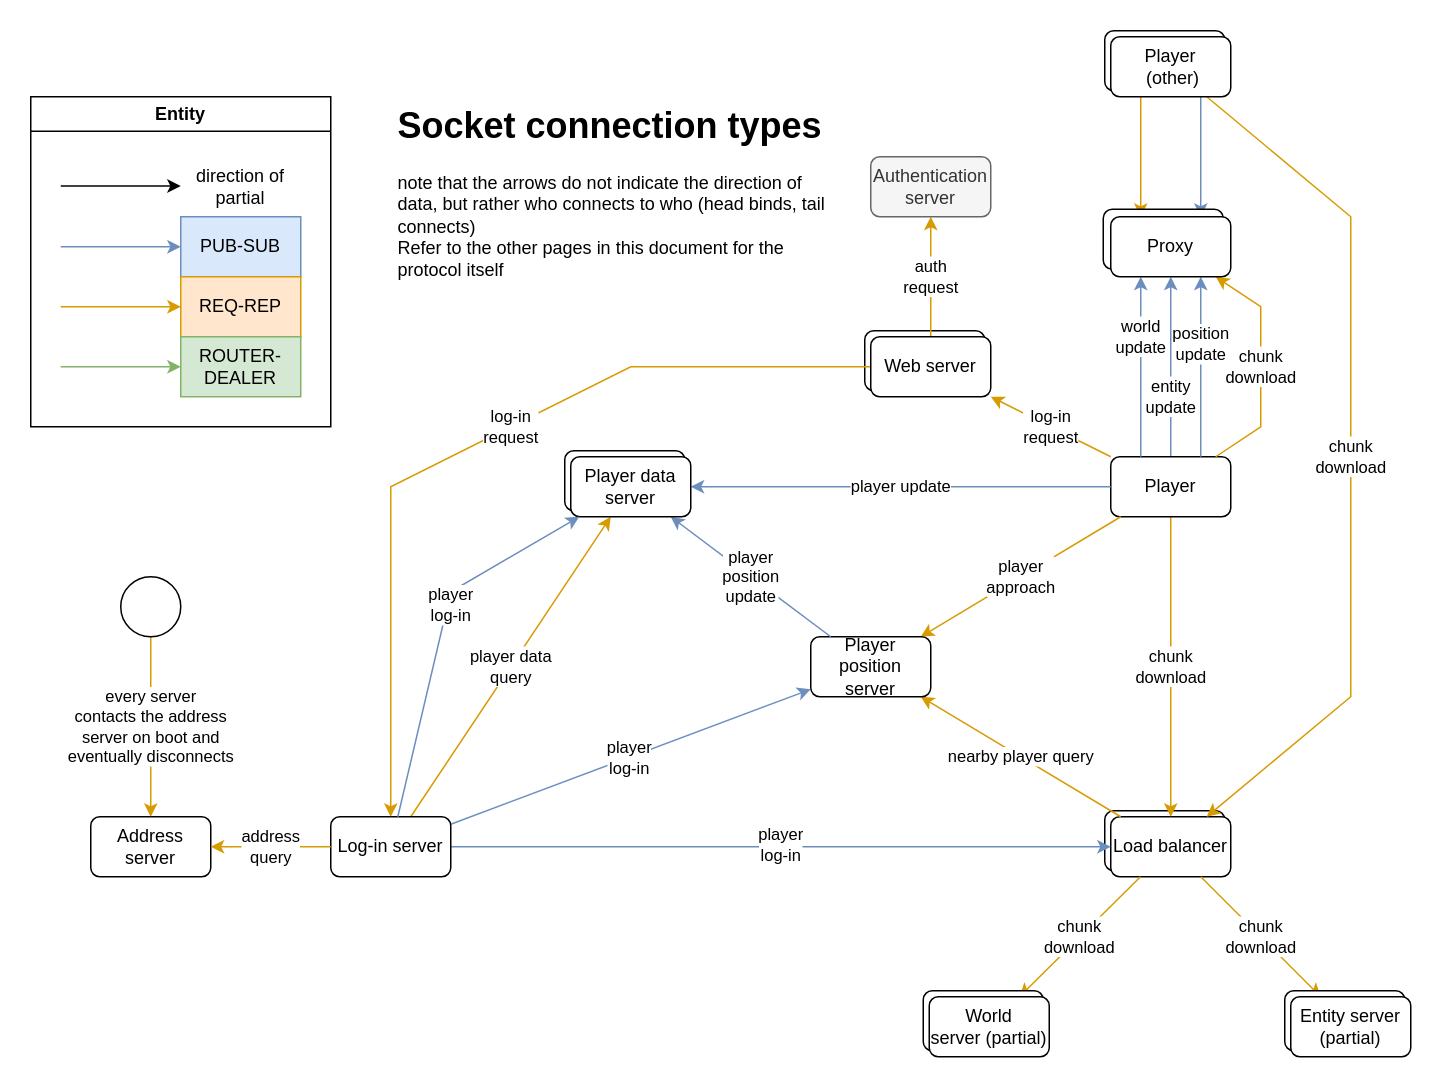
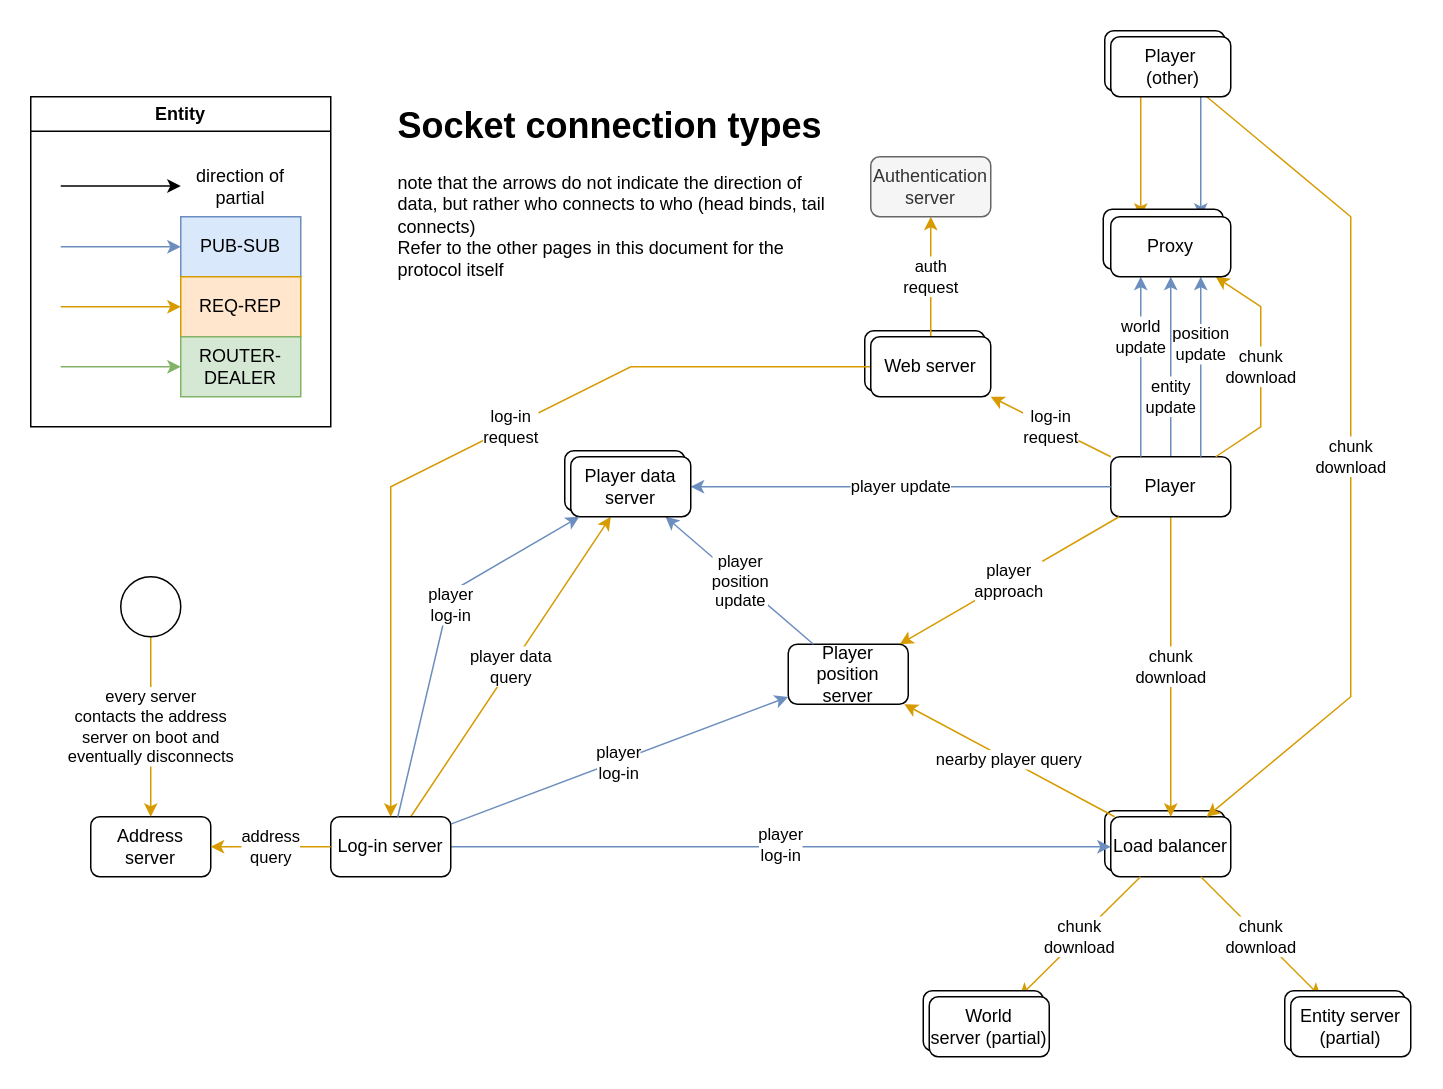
  <mxCell id="0" />
  <mxCell id="1" parent="0" />
  <mxCell id="2" value="" style="group" parent="1" vertex="1" connectable="0"><mxGeometry x="736" y="540" width="84" height="44" as="geometry" /></mxCell>
  <mxCell id="3" value="" style="rounded=1;whiteSpace=wrap;html=1;" parent="2" vertex="1"><mxGeometry width="80" height="40" as="geometry" /></mxCell>
  <mxCell id="4" value="Load balancer" style="rounded=1;whiteSpace=wrap;html=1;" parent="2" vertex="1"><mxGeometry x="4" y="4" width="80" height="40" as="geometry" /></mxCell>
  <mxCell id="5" value="Web server" style="rounded=1;whiteSpace=wrap;html=1;" parent="1" vertex="1"><mxGeometry x="576" y="220" width="80" height="40" as="geometry" /></mxCell>
  <mxCell id="6" value="" style="rounded=1;whiteSpace=wrap;html=1;" parent="1" vertex="1"><mxGeometry x="736" y="20" width="80" height="40" as="geometry" /></mxCell>
  <mxCell id="7" value="&lt;div&gt;chunk&lt;/div&gt;&lt;div&gt;download&lt;br&gt;&lt;/div&gt;" style="edgeStyle=none;rounded=0;orthogonalLoop=1;jettySize=auto;html=1;labelBackgroundColor=#FFFFFF;startArrow=none;startFill=0;fillColor=#ffe6cc;strokeColor=#d79b00;" parent="1" source="24" target="4" edge="1"><mxGeometry relative="1" as="geometry"><Array as="points"><mxPoint x="900" y="144" /><mxPoint x="900" y="464" /></Array><mxPoint x="820" y="154" as="sourcePoint" /><mxPoint x="820" y="314" as="targetPoint" /></mxGeometry></mxCell>
  <mxCell id="8" value="&lt;div&gt;log-in&lt;/div&gt;&lt;div&gt;request&lt;br&gt;&lt;/div&gt;" style="edgeStyle=none;rounded=0;orthogonalLoop=1;jettySize=auto;html=1;fillColor=#ffe6cc;strokeColor=#d79b00;" parent="1" source="11" target="57" edge="1"><mxGeometry relative="1" as="geometry"><mxPoint x="460" y="264" as="targetPoint" /></mxGeometry></mxCell>
  <mxCell id="9" value="&lt;div&gt;&lt;span style=&quot;&quot;&gt;chunk &lt;br&gt;&lt;/span&gt;&lt;/div&gt;&lt;div&gt;&lt;span style=&quot;&quot;&gt;download&lt;/span&gt;&lt;/div&gt;" style="edgeStyle=none;rounded=0;orthogonalLoop=1;jettySize=auto;html=1;labelBackgroundColor=default;startArrow=none;startFill=0;fillColor=#ffe6cc;strokeColor=#d79b00;" parent="1" source="11" target="4" edge="1"><mxGeometry relative="1" as="geometry"><mxPoint x="770" y="604" as="sourcePoint" /><mxPoint x="730" y="444" as="targetPoint" /><mxPoint as="offset" /></mxGeometry></mxCell>
  <mxCell id="10" value="&lt;div&gt;entity&lt;/div&gt;&lt;div&gt;update&lt;br&gt;&lt;/div&gt;" style="edgeStyle=elbowEdgeStyle;rounded=0;orthogonalLoop=1;jettySize=auto;html=1;exitX=0.5;exitY=0;exitDx=0;exitDy=0;labelBackgroundColor=#FFFFFF;startArrow=none;startFill=0;fillColor=#dae8fc;strokeColor=#6c8ebf;" parent="1" source="11" target="60" edge="1"><mxGeometry x="-0.333" relative="1" as="geometry"><mxPoint as="offset" /><mxPoint x="780" y="204" as="targetPoint" /></mxGeometry></mxCell>
  <mxCell id="11" value="&lt;div&gt;Player&lt;/div&gt;" style="rounded=1;whiteSpace=wrap;html=1;" parent="1" vertex="1"><mxGeometry x="740" y="304" width="80" height="40" as="geometry" /></mxCell>
  <mxCell id="12" value="Address server" style="rounded=1;whiteSpace=wrap;html=1;" parent="1" vertex="1"><mxGeometry x="60" y="544" width="80" height="40" as="geometry" /></mxCell>
  <mxCell id="13" value="&lt;div&gt;auth&lt;/div&gt;&lt;div&gt;request&lt;br&gt;&lt;/div&gt;" style="rounded=0;orthogonalLoop=1;jettySize=auto;html=1;fillColor=#ffe6cc;strokeColor=#d79b00;" parent="1" source="57" target="18" edge="1"><mxGeometry relative="1" as="geometry" /></mxCell>
  <mxCell id="14" value="&lt;div&gt;player data&lt;/div&gt;&lt;div&gt;query&lt;br&gt;&lt;/div&gt;" style="rounded=0;orthogonalLoop=1;jettySize=auto;html=1;fillColor=#ffe6cc;strokeColor=#d79b00;" parent="1" source="17" target="46" edge="1"><mxGeometry relative="1" as="geometry" /></mxCell>
  <mxCell id="15" value="player&lt;br&gt;log-in" style="edgeStyle=none;rounded=0;orthogonalLoop=1;jettySize=auto;html=1;fillColor=#dae8fc;strokeColor=#6c8ebf;" parent="1" source="17" target="41" edge="1"><mxGeometry x="-0.009" y="-1" relative="1" as="geometry"><mxPoint as="offset" /></mxGeometry></mxCell>
  <mxCell id="16" value="player&lt;br&gt;log-in" style="edgeStyle=none;rounded=0;orthogonalLoop=1;jettySize=auto;html=1;fillColor=#dae8fc;strokeColor=#6c8ebf;" parent="1" source="17" target="4" edge="1"><mxGeometry y="1" relative="1" as="geometry"><mxPoint as="offset" /></mxGeometry></mxCell>
  <mxCell id="17" value="Log-in server" style="rounded=1;whiteSpace=wrap;html=1;" parent="1" vertex="1"><mxGeometry x="220" y="544" width="80" height="40" as="geometry" /></mxCell>
  <mxCell id="18" value="Authentication server" style="rounded=1;whiteSpace=wrap;html=1;fillColor=#f5f5f5;fontColor=#333333;strokeColor=#666666;" parent="1" vertex="1"><mxGeometry x="580" y="104" width="80" height="40" as="geometry" /></mxCell>
  <mxCell id="19" value="player update" style="edgeStyle=none;rounded=0;orthogonalLoop=1;jettySize=auto;html=1;labelBackgroundColor=#FFFFFF;startArrow=none;startFill=0;fillColor=#dae8fc;strokeColor=#6c8ebf;" parent="1" source="11" target="46" edge="1"><mxGeometry relative="1" as="geometry" /></mxCell>
  <mxCell id="20" value="&lt;div&gt;address&lt;br&gt;&lt;/div&gt;&lt;div&gt;query&lt;br&gt;&lt;/div&gt;" style="edgeStyle=none;rounded=0;orthogonalLoop=1;jettySize=auto;html=1;labelBackgroundColor=#FFFFFF;startArrow=none;startFill=0;fillColor=#ffe6cc;strokeColor=#d79b00;" parent="1" source="17" target="12" edge="1"><mxGeometry relative="1" as="geometry" /></mxCell>
  <mxCell id="21" value="&lt;div&gt;world&lt;/div&gt;&lt;div&gt;update&lt;br&gt;&lt;/div&gt;" style="edgeStyle=elbowEdgeStyle;rounded=0;orthogonalLoop=1;jettySize=auto;html=1;labelBackgroundColor=#FFFFFF;startArrow=none;startFill=0;fillColor=#dae8fc;strokeColor=#6c8ebf;exitX=0.25;exitY=0;exitDx=0;exitDy=0;" parent="1" source="11" target="60" edge="1"><mxGeometry x="0.333" relative="1" as="geometry"><mxPoint x="930" y="294" as="sourcePoint" /><mxPoint as="offset" /><mxPoint x="760" y="204" as="targetPoint" /></mxGeometry></mxCell>
  <mxCell id="22" style="edgeStyle=elbowEdgeStyle;rounded=0;orthogonalLoop=1;jettySize=auto;html=1;fillColor=#dae8fc;strokeColor=#6c8ebf;exitX=0.75;exitY=1;exitDx=0;exitDy=0;" edge="1" parent="1" source="24" target="60"><mxGeometry relative="1" as="geometry" /></mxCell>
  <mxCell id="23" style="edgeStyle=elbowEdgeStyle;rounded=0;orthogonalLoop=1;jettySize=auto;html=1;exitX=0.25;exitY=1;exitDx=0;exitDy=0;fillColor=#ffe6cc;strokeColor=#d79b00;" edge="1" parent="1" source="24" target="60"><mxGeometry relative="1" as="geometry" /></mxCell>
  <mxCell id="24" value="&lt;div&gt;Player&lt;br&gt;&lt;/div&gt;&amp;nbsp;(other)" style="rounded=1;whiteSpace=wrap;html=1;" parent="1" vertex="1"><mxGeometry x="740" y="24" width="80" height="40" as="geometry" /></mxCell>
  <mxCell id="25" value="Entity" style="swimlane;whiteSpace=wrap;html=1;" parent="1" vertex="1"><mxGeometry x="20" y="64" width="200" height="220" as="geometry" /></mxCell>
  <mxCell id="26" value="" style="endArrow=classic;html=1;rounded=0;fillColor=#dae8fc;strokeColor=#6c8ebf;" parent="25" edge="1"><mxGeometry width="50" height="50" relative="1" as="geometry"><mxPoint x="20" y="100" as="sourcePoint" /><mxPoint x="100" y="100" as="targetPoint" /></mxGeometry></mxCell>
  <mxCell id="27" value="PUB-SUB" style="text;html=1;strokeColor=#6c8ebf;fillColor=#dae8fc;align=center;verticalAlign=middle;whiteSpace=wrap;rounded=0;" parent="25" vertex="1"><mxGeometry x="100" y="80" width="80" height="40" as="geometry" /></mxCell>
  <mxCell id="28" value="" style="endArrow=classic;html=1;rounded=0;fillColor=#ffe6cc;strokeColor=#d79b00;" parent="25" edge="1"><mxGeometry width="50" height="50" relative="1" as="geometry"><mxPoint x="20" y="140" as="sourcePoint" /><mxPoint x="100" y="140" as="targetPoint" /></mxGeometry></mxCell>
  <mxCell id="29" value="REQ-REP" style="text;html=1;strokeColor=#d79b00;fillColor=#ffe6cc;align=center;verticalAlign=middle;whiteSpace=wrap;rounded=0;" parent="25" vertex="1"><mxGeometry x="100" y="120" width="80" height="40" as="geometry" /></mxCell>
  <mxCell id="30" value="" style="endArrow=classic;html=1;rounded=0;fillColor=#d5e8d4;strokeColor=#82b366;" parent="25" edge="1"><mxGeometry width="50" height="50" relative="1" as="geometry"><mxPoint x="20" y="180" as="sourcePoint" /><mxPoint x="100" y="180" as="targetPoint" /></mxGeometry></mxCell>
  <mxCell id="31" value="ROUTER-DEALER" style="text;html=1;strokeColor=#82b366;fillColor=#d5e8d4;align=center;verticalAlign=middle;whiteSpace=wrap;rounded=0;" parent="25" vertex="1"><mxGeometry x="100" y="160" width="80" height="40" as="geometry" /></mxCell>
  <mxCell id="32" value="direction of partial" style="text;html=1;strokeColor=none;fillColor=none;align=center;verticalAlign=middle;whiteSpace=wrap;rounded=0;" parent="25" vertex="1"><mxGeometry x="100" y="40" width="80" height="40" as="geometry" /></mxCell>
  <mxCell id="33" value="" style="endArrow=classic;html=1;rounded=0;" parent="25" edge="1"><mxGeometry width="50" height="50" relative="1" as="geometry"><mxPoint x="20" y="59.5" as="sourcePoint" /><mxPoint x="100" y="59.5" as="targetPoint" /></mxGeometry></mxCell>
  <mxCell id="34" style="edgeStyle=none;rounded=0;orthogonalLoop=1;jettySize=auto;html=1;exitX=0.5;exitY=0;exitDx=0;exitDy=0;fillColor=#f8cecc;strokeColor=#b85450;" parent="25" edge="1"><mxGeometry relative="1" as="geometry"><mxPoint x="140" y="200" as="sourcePoint" /><mxPoint x="140" y="200" as="targetPoint" /></mxGeometry></mxCell>
  <mxCell id="35" value="&lt;div&gt;position&lt;br&gt;&lt;/div&gt;&lt;div&gt;update&lt;br&gt;&lt;/div&gt;" style="edgeStyle=elbowEdgeStyle;rounded=0;orthogonalLoop=1;jettySize=auto;html=1;labelBackgroundColor=#FFFFFF;startArrow=none;startFill=0;exitX=0.75;exitY=0;exitDx=0;exitDy=0;fillColor=#dae8fc;strokeColor=#6c8ebf;" parent="1" source="11" target="60" edge="1"><mxGeometry x="0.25" relative="1" as="geometry"><mxPoint x="770" y="434" as="sourcePoint" /><mxPoint x="800" y="204" as="targetPoint" /><mxPoint as="offset" /></mxGeometry></mxCell>
  <mxCell id="36" value="&lt;div&gt;chunk&lt;/div&gt;&lt;div&gt;download&lt;br&gt;&lt;/div&gt;" style="edgeStyle=none;rounded=0;orthogonalLoop=1;jettySize=auto;html=1;labelBackgroundColor=#FFFFFF;startArrow=none;startFill=0;fillColor=#ffe6cc;strokeColor=#d79b00;" parent="1" source="4" target="52" edge="1"><mxGeometry relative="1" as="geometry" /></mxCell>
  <mxCell id="37" value="&lt;div&gt;chunk&lt;/div&gt;&lt;div&gt;download&lt;br&gt;&lt;/div&gt;" style="rounded=0;orthogonalLoop=1;jettySize=auto;html=1;labelBackgroundColor=#FFFFFF;startArrow=none;startFill=0;fillColor=#ffe6cc;strokeColor=#d79b00;" parent="1" source="11" target="60" edge="1"><mxGeometry relative="1" as="geometry"><Array as="points"><mxPoint x="840" y="284" /><mxPoint x="840" y="204" /></Array><mxPoint x="1020" y="344" as="sourcePoint" /><mxPoint x="873.684" y="204" as="targetPoint" /><mxPoint as="offset" /></mxGeometry></mxCell>
  <mxCell id="38" value="nearby player query" style="edgeStyle=none;rounded=0;orthogonalLoop=1;jettySize=auto;html=1;fillColor=#ffe6cc;strokeColor=#d79b00;" parent="1" source="4" target="41" edge="1"><mxGeometry relative="1" as="geometry" /></mxCell>
  <mxCell id="39" value="&lt;div&gt;&lt;span style=&quot;&quot;&gt;chunk &lt;br&gt;&lt;/span&gt;&lt;/div&gt;&lt;div&gt;&lt;span style=&quot;&quot;&gt;download&lt;/span&gt;&lt;/div&gt;" style="edgeStyle=none;rounded=0;orthogonalLoop=1;jettySize=auto;html=1;labelBackgroundColor=default;startArrow=none;startFill=0;fillColor=#ffe6cc;strokeColor=#d79b00;" parent="1" source="4" target="49" edge="1"><mxGeometry relative="1" as="geometry"><mxPoint x="820" y="584" as="sourcePoint" /><mxPoint x="790" y="474" as="targetPoint" /><mxPoint as="offset" /></mxGeometry></mxCell>
  <mxCell id="40" value="player&lt;br&gt;approach" style="edgeStyle=none;rounded=0;orthogonalLoop=1;jettySize=auto;html=1;fillColor=#ffe6cc;strokeColor=#d79b00;" parent="1" source="11" target="41" edge="1"><mxGeometry relative="1" as="geometry" /></mxCell>
- <mxCell id="41" value="Player position server" style="rounded=1;whiteSpace=wrap;html=1;" parent="1" vertex="1"><mxGeometry x="540" y="424" width="80" height="40" as="geometry" /></mxCell>
+ <mxCell id="41" value="Player position server" style="rounded=1;whiteSpace=wrap;html=1;" parent="1" vertex="1"><mxGeometry x="525" y="429" width="80" height="40" as="geometry" /></mxCell>
  <mxCell id="42" value="player &lt;br&gt;position&lt;br&gt;update" style="edgeStyle=none;rounded=0;orthogonalLoop=1;jettySize=auto;html=1;labelBackgroundColor=#FFFFFF;startArrow=none;startFill=0;fillColor=#dae8fc;strokeColor=#6c8ebf;" parent="1" source="41" target="46" edge="1"><mxGeometry relative="1" as="geometry"><mxPoint x="430" y="324" as="sourcePoint" /><mxPoint x="750" y="324" as="targetPoint" /></mxGeometry></mxCell>
  <mxCell id="43" value="&lt;h1&gt;Socket connection types&lt;/h1&gt;&lt;div&gt;note that the arrows do not indicate the direction of data, but rather who connects to who (head binds, tail connects)&lt;/div&gt;&lt;div&gt;Refer to the other pages in this document for the protocol itself&lt;/div&gt;" style="text;html=1;strokeColor=none;fillColor=none;spacing=5;spacingTop=-20;whiteSpace=wrap;overflow=hidden;rounded=0;" parent="1" vertex="1"><mxGeometry y="64" width="300" height="160" as="geometry" x="260" /></mxCell>
  <mxCell id="44" value="" style="group" parent="1" vertex="1" connectable="0"><mxGeometry x="376" y="300" width="84" height="44" as="geometry" /></mxCell>
  <mxCell id="45" value="" style="rounded=1;whiteSpace=wrap;html=1;" parent="44" vertex="1"><mxGeometry width="80" height="40" as="geometry" /></mxCell>
  <mxCell id="46" value="Player data server" style="rounded=1;whiteSpace=wrap;html=1;" parent="44" vertex="1"><mxGeometry x="4" y="4" width="80" height="40" as="geometry" /></mxCell>
  <mxCell id="47" value="" style="group" parent="1" vertex="1" connectable="0"><mxGeometry x="856" y="660" width="84" height="44" as="geometry" /></mxCell>
  <mxCell id="48" value="" style="rounded=1;whiteSpace=wrap;html=1;" parent="47" vertex="1"><mxGeometry width="80" height="40" as="geometry" /></mxCell>
  <mxCell id="49" value="&lt;div&gt;Entity server&lt;/div&gt;&lt;div&gt;(partial)&lt;br&gt;&lt;/div&gt;" style="rounded=1;whiteSpace=wrap;html=1;" parent="47" vertex="1"><mxGeometry x="4" y="4" width="80" height="40" as="geometry" /></mxCell>
  <mxCell id="50" value="" style="group" parent="1" vertex="1" connectable="0"><mxGeometry x="615" y="660" width="84" height="44" as="geometry" /></mxCell>
  <mxCell id="51" value="&lt;div&gt;&lt;br&gt;&lt;/div&gt;" style="rounded=1;whiteSpace=wrap;html=1;container=0;" parent="50" vertex="1"><mxGeometry width="80" height="40" as="geometry" /></mxCell>
  <mxCell id="52" value="&lt;div&gt;World &lt;br&gt;&lt;/div&gt;&lt;div&gt;server (partial)&lt;br&gt;&lt;/div&gt;" style="rounded=1;whiteSpace=wrap;html=1;container=0;" parent="50" vertex="1"><mxGeometry x="4" y="4" width="80" height="40" as="geometry" /></mxCell>
  <mxCell id="53" value="every server&lt;br&gt;contacts the address&lt;br&gt;server on boot and&lt;br&gt;eventually disconnects" style="endArrow=classic;html=1;rounded=0;fillColor=#ffe6cc;strokeColor=#d79b00;" parent="1" source="54" target="12" edge="1"><mxGeometry width="50" height="50" relative="1" as="geometry"><mxPoint x="1220" y="694" as="sourcePoint" /><mxPoint x="1050" y="954" as="targetPoint" /></mxGeometry></mxCell>
  <mxCell id="54" value="" style="ellipse;whiteSpace=wrap;html=1;aspect=fixed;" parent="1" vertex="1"><mxGeometry x="80" y="384" width="40" height="40" as="geometry" /></mxCell>
  <mxCell id="55" value="player&lt;br&gt;log-in" style="edgeStyle=none;rounded=0;orthogonalLoop=1;jettySize=auto;html=1;fillColor=#dae8fc;strokeColor=#6c8ebf;" parent="1" source="17" target="46" edge="1"><mxGeometry x="0.142" y="-2" relative="1" as="geometry"><mxPoint x="601.111" y="234" as="sourcePoint" /><mxPoint x="380" y="264" as="targetPoint" /><mxPoint as="offset" /><Array as="points"><mxPoint x="300" y="394" /></Array></mxGeometry></mxCell>
  <mxCell id="56" value="log-in&lt;br&gt;&lt;div style=&quot;border-color: var(--border-color); color: rgb(0, 0, 0); font-family: Helvetica; font-size: 11px; font-style: normal; font-variant-ligatures: normal; font-variant-caps: normal; font-weight: 400; letter-spacing: normal; orphans: 2; text-align: center; text-indent: 0px; text-transform: none; widows: 2; word-spacing: 0px; -webkit-text-stroke-width: 0px; text-decoration-thickness: initial; text-decoration-style: initial; text-decoration-color: initial;&quot;&gt;request&lt;/div&gt;" style="edgeStyle=none;rounded=0;orthogonalLoop=1;jettySize=auto;html=1;fillColor=#ffe6cc;strokeColor=#d79b00;" parent="1" source="57" target="17" edge="1"><mxGeometry x="-0.107" relative="1" as="geometry"><Array as="points"><mxPoint x="420" y="244" /><mxPoint y="324" x="260" /></Array><mxPoint as="offset" /></mxGeometry></mxCell>
  <mxCell id="57" value="Web server" style="rounded=1;whiteSpace=wrap;html=1;" parent="1" vertex="1"><mxGeometry x="580" y="224" width="80" height="40" as="geometry" /></mxCell>
  <mxCell id="58" value="" style="group" vertex="1" connectable="0" parent="1"><mxGeometry x="735" y="139" width="85" height="45" as="geometry" /></mxCell>
  <mxCell id="59" value="&lt;div&gt;Proxy&lt;/div&gt;" style="rounded=1;whiteSpace=wrap;html=1;" vertex="1" parent="58"><mxGeometry width="80" height="40" as="geometry" /></mxCell>
  <mxCell id="60" value="&lt;div&gt;Proxy&lt;/div&gt;" style="rounded=1;whiteSpace=wrap;html=1;" vertex="1" parent="58"><mxGeometry x="5" y="5" width="80" height="40" as="geometry" /></mxCell>
